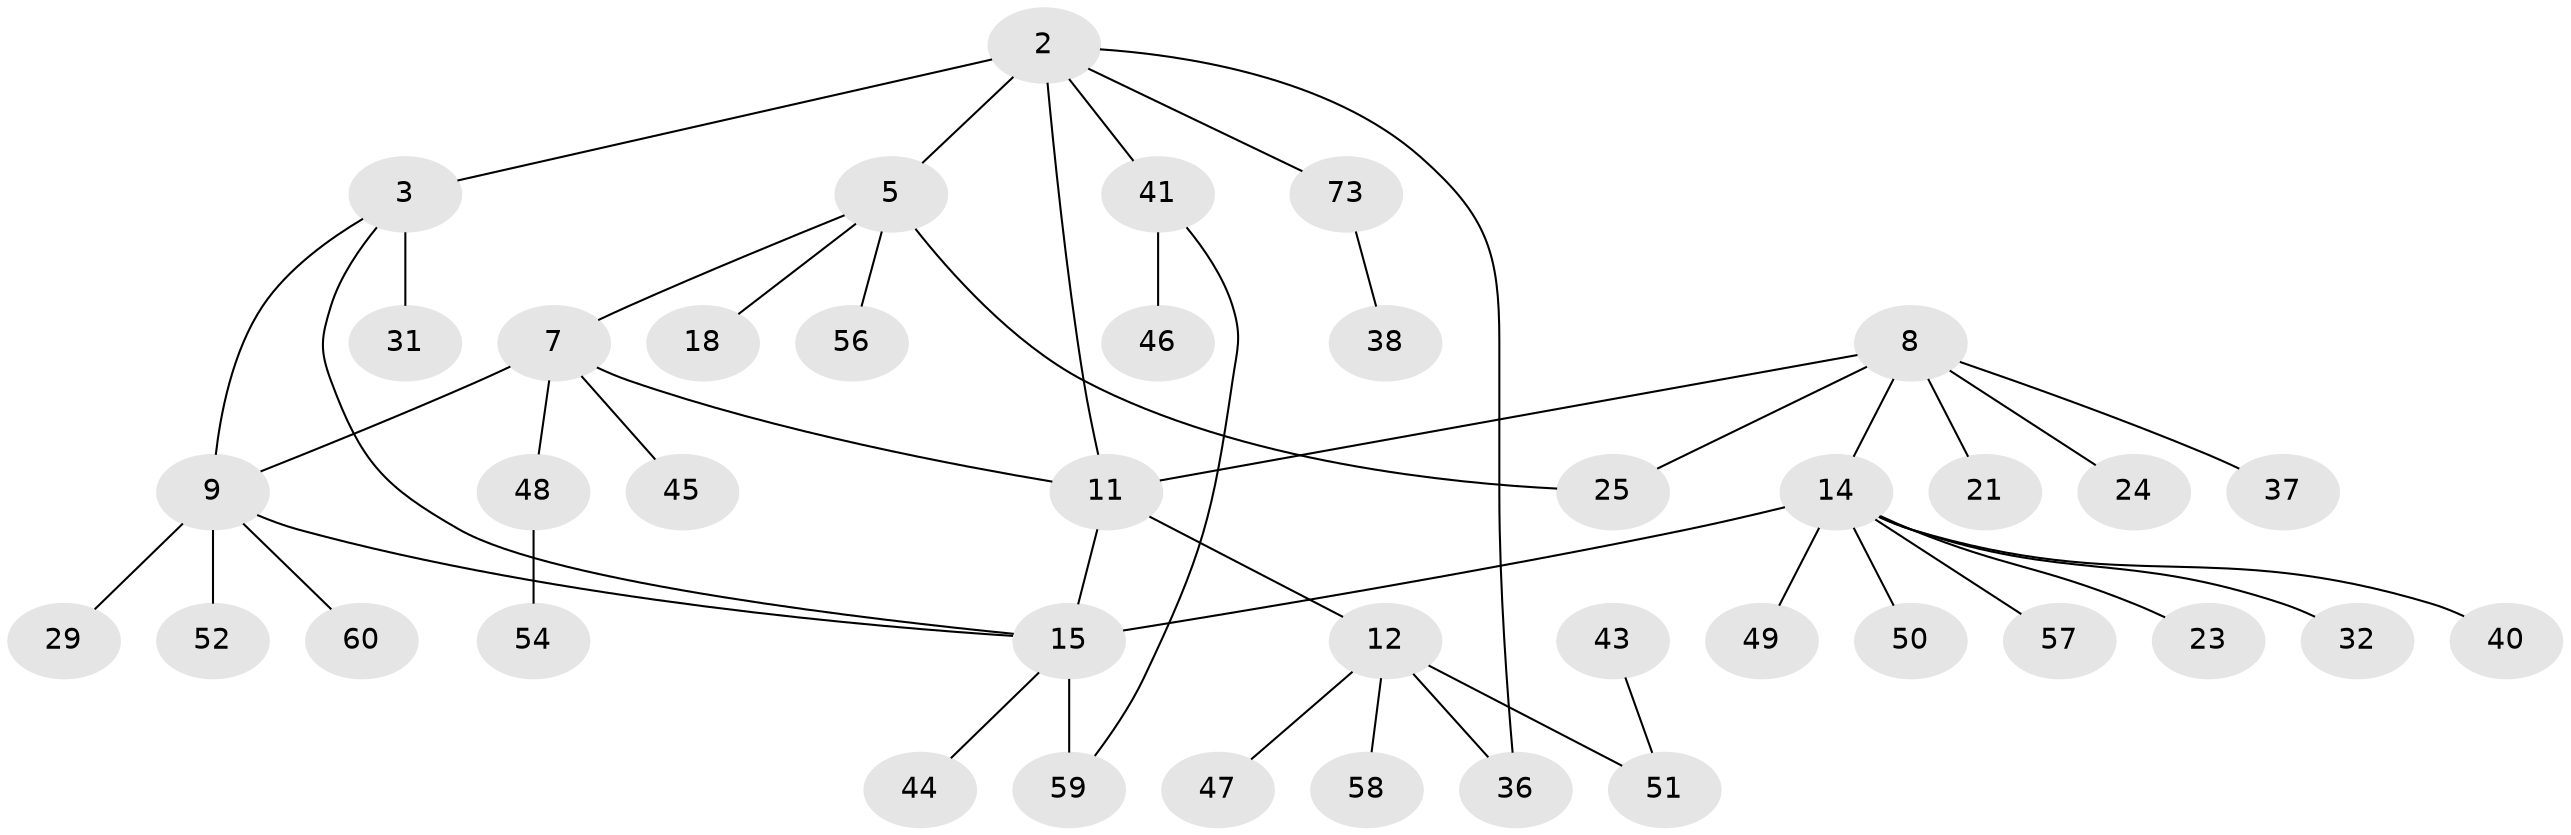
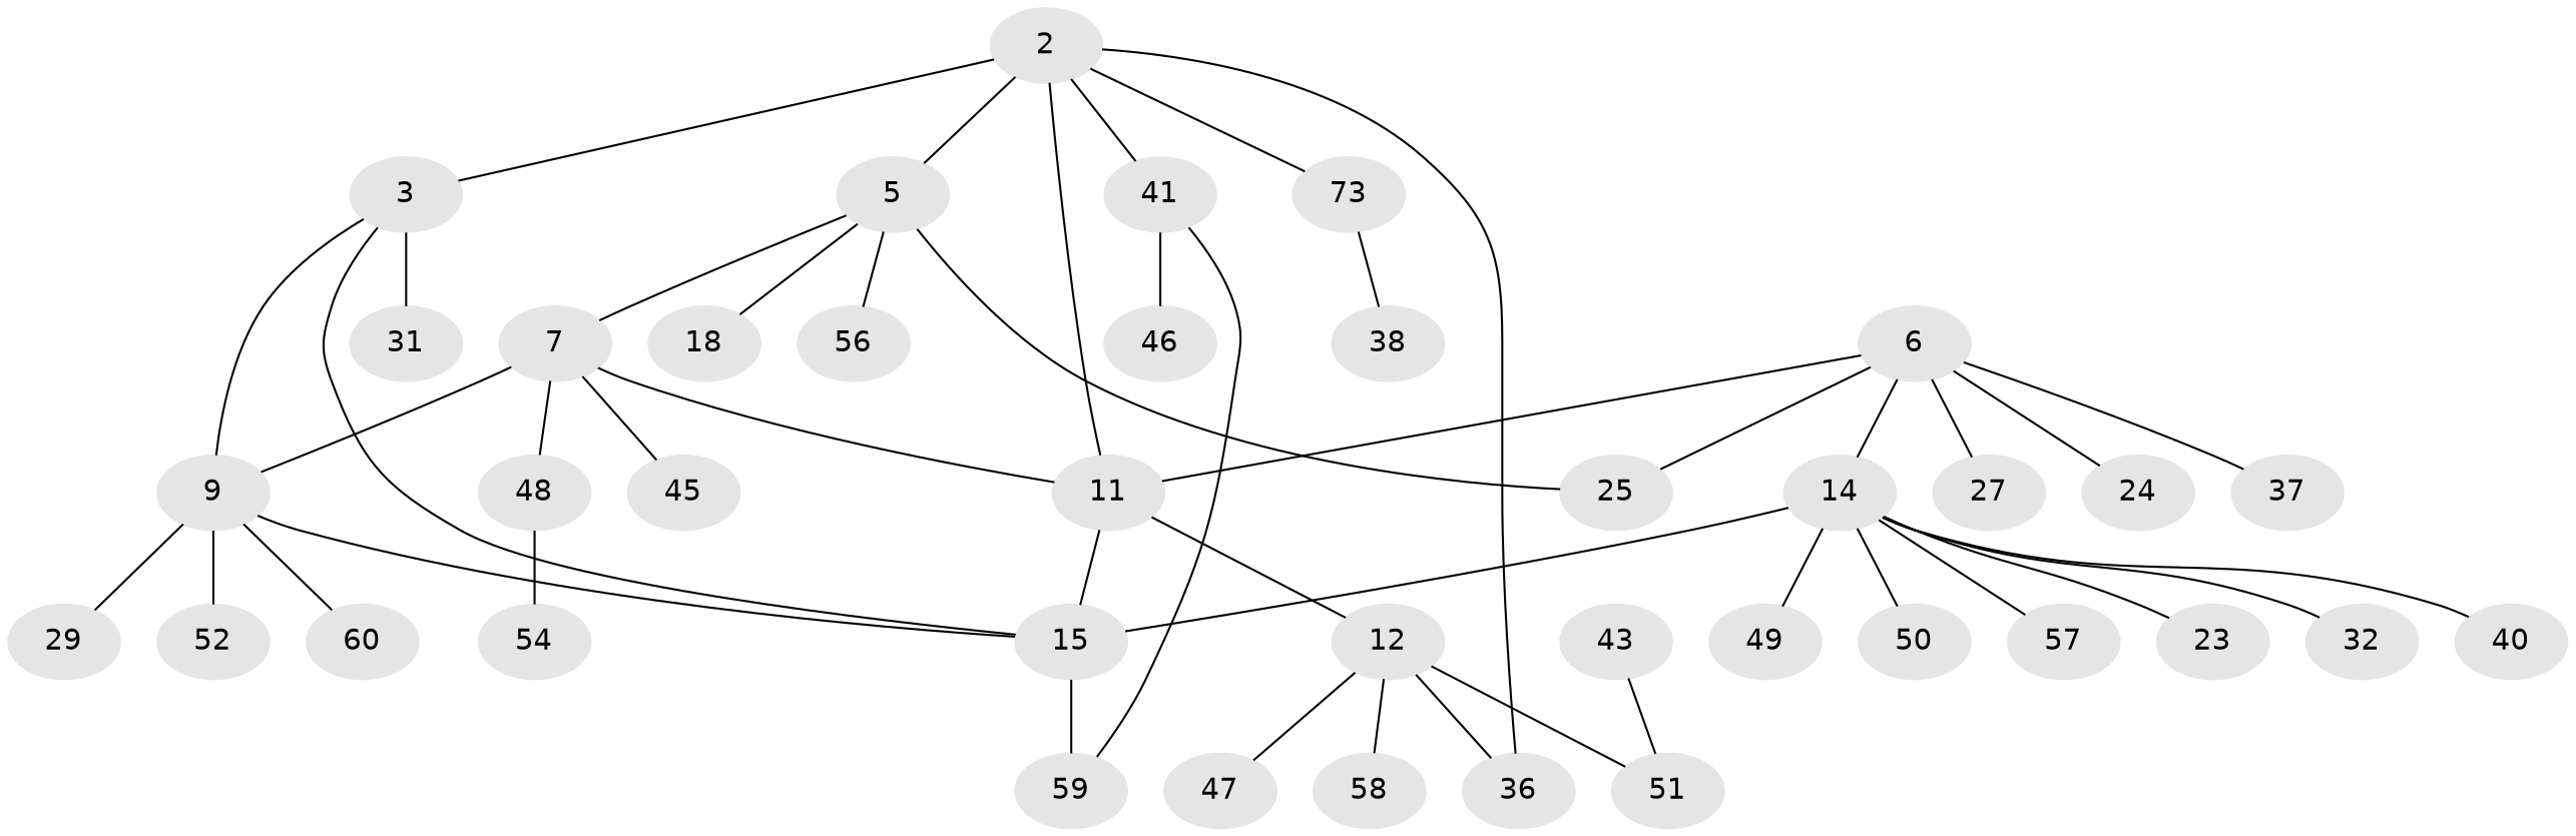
  graph {
    fontname="DejaVu Sans"
    node [color=gray90 fontname="DejaVu Sans" style=filled]
    edge [fontname="DejaVu Sans"]
    2 [super="+1"]
    3
    5 [super="+4"]
    11 [super="+10"]
    n5 [label=73 super="+17"]
    36
    41 [super="+35"]
    9 [super="+8"]
    15 [super="+13"]
    31
    7
    18
    56
    25
    12
    38
    59 [super="+39+55"]
    46
    29
    52
    60
-   44
-   6 [label=8]
+   6
    14
-   21
+   21 [label=27]
    24
    37
    45
    48 [super="+20"]
    23
    32
    40
    49
    50 [super="+22"]
    57
    54
    47
    51 [super="+34"]
    58
    43
    2 -- 3 [weight=2]
    2 -- 5
    2 -- 11
    2 -- n5
    2 -- 36
    2 -- 41
    3 -- 9
    3 -- 15
    3 -- 31
    5 -- 7
    5 -- 18
    5 -- 56
    5 -- 25 [weight=2]
    11 -- 15
    11 -- 12 [weight=2]
    n5 -- 38
    41 -- 59
    41 -- 46
    9 -- 15
    9 -- 29
    9 -- 52
    9 -- 60
    15 -- 59 [weight=2]
-   15 -- 44
    7 -- 11
    7 -- 9 [weight=2]
    7 -- 45
    7 -- 48
    12 -- 36
    12 -- 47
    12 -- 51
    12 -- 58
    6 -- 11
    6 -- 25
    6 -- 14
    6 -- 21
    6 -- 24
    6 -- 37
    14 -- 15 [weight=2]
    14 -- 23
    14 -- 32
    14 -- 40
    14 -- 49
    14 -- 50
    14 -- 57
    48 -- 54
    43 -- 51
  }
